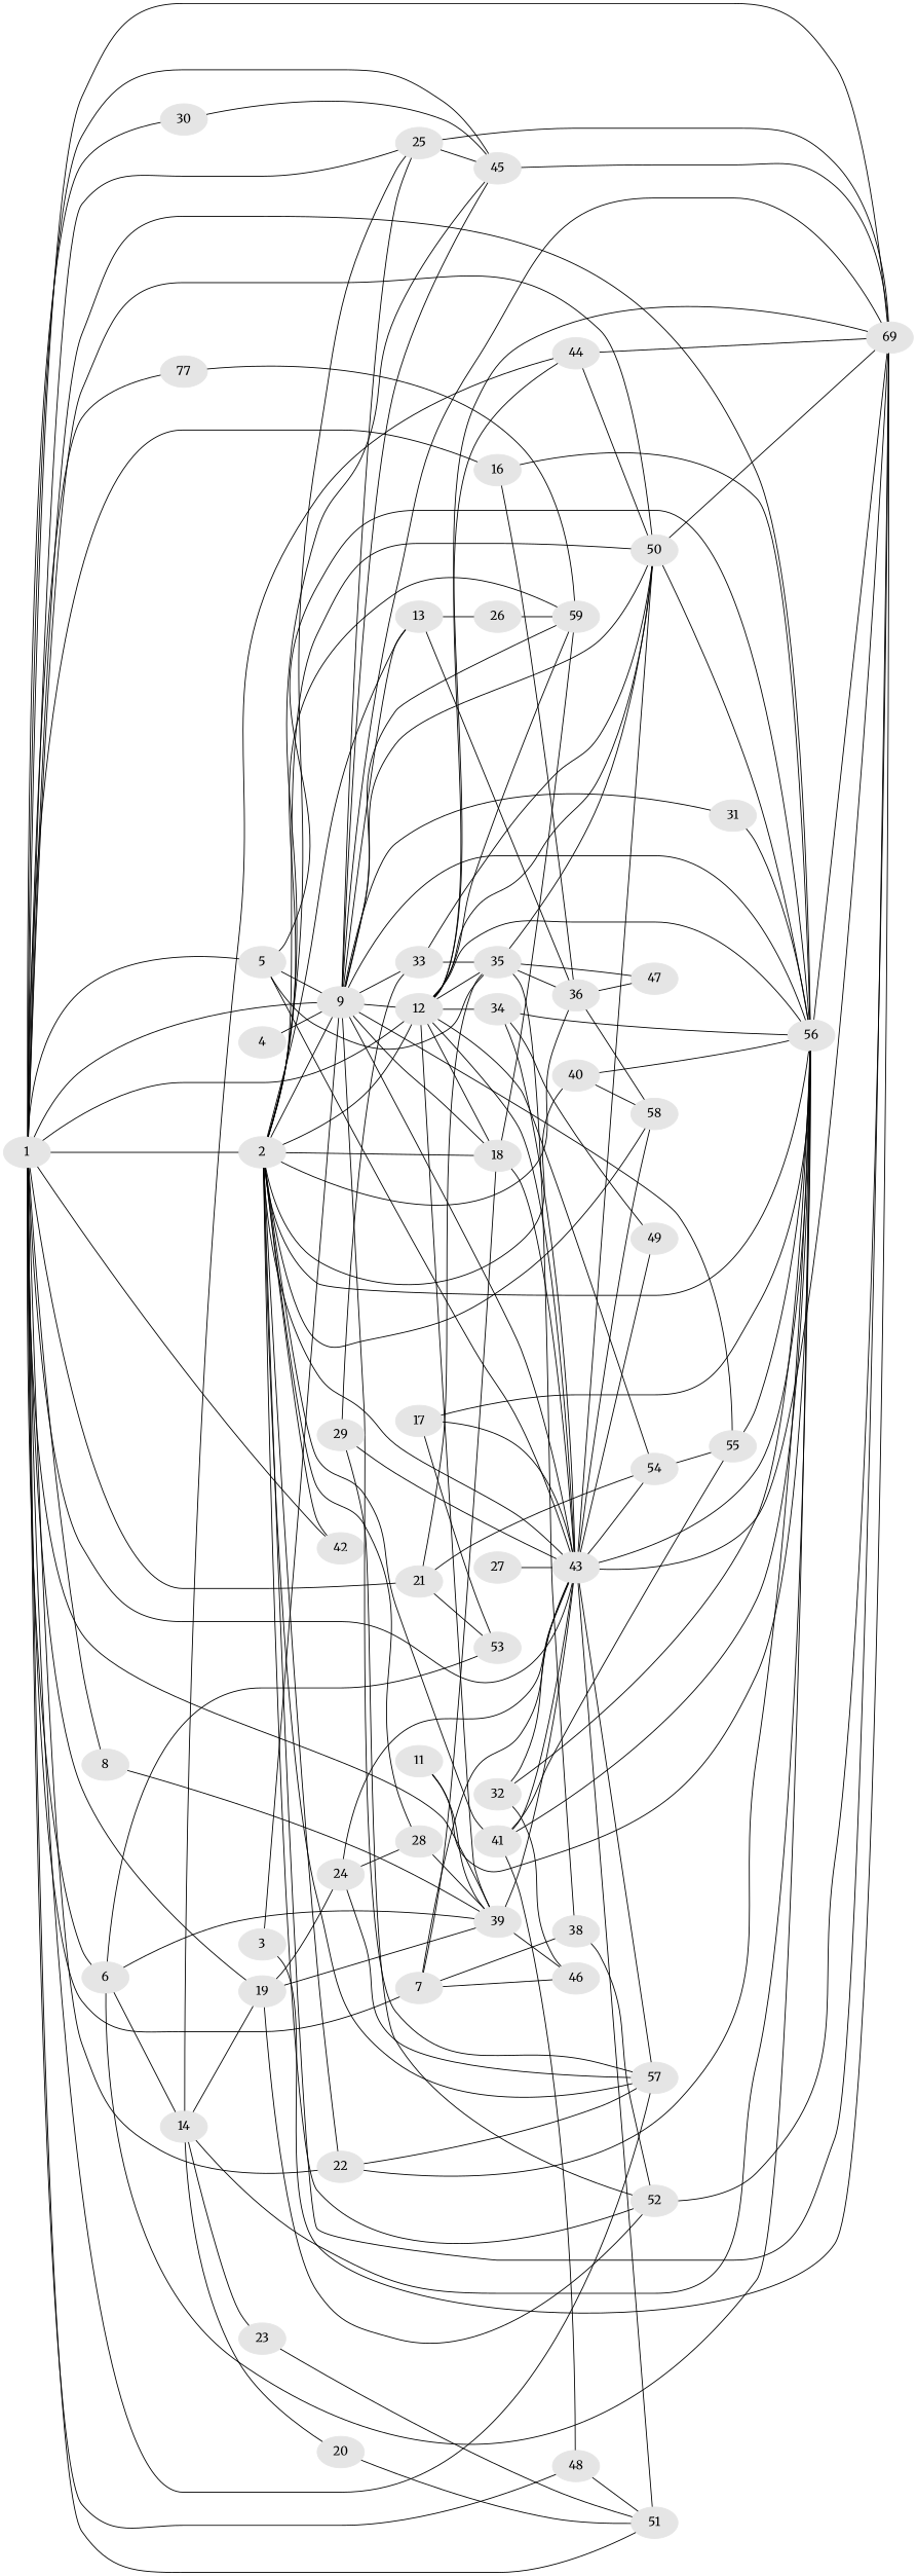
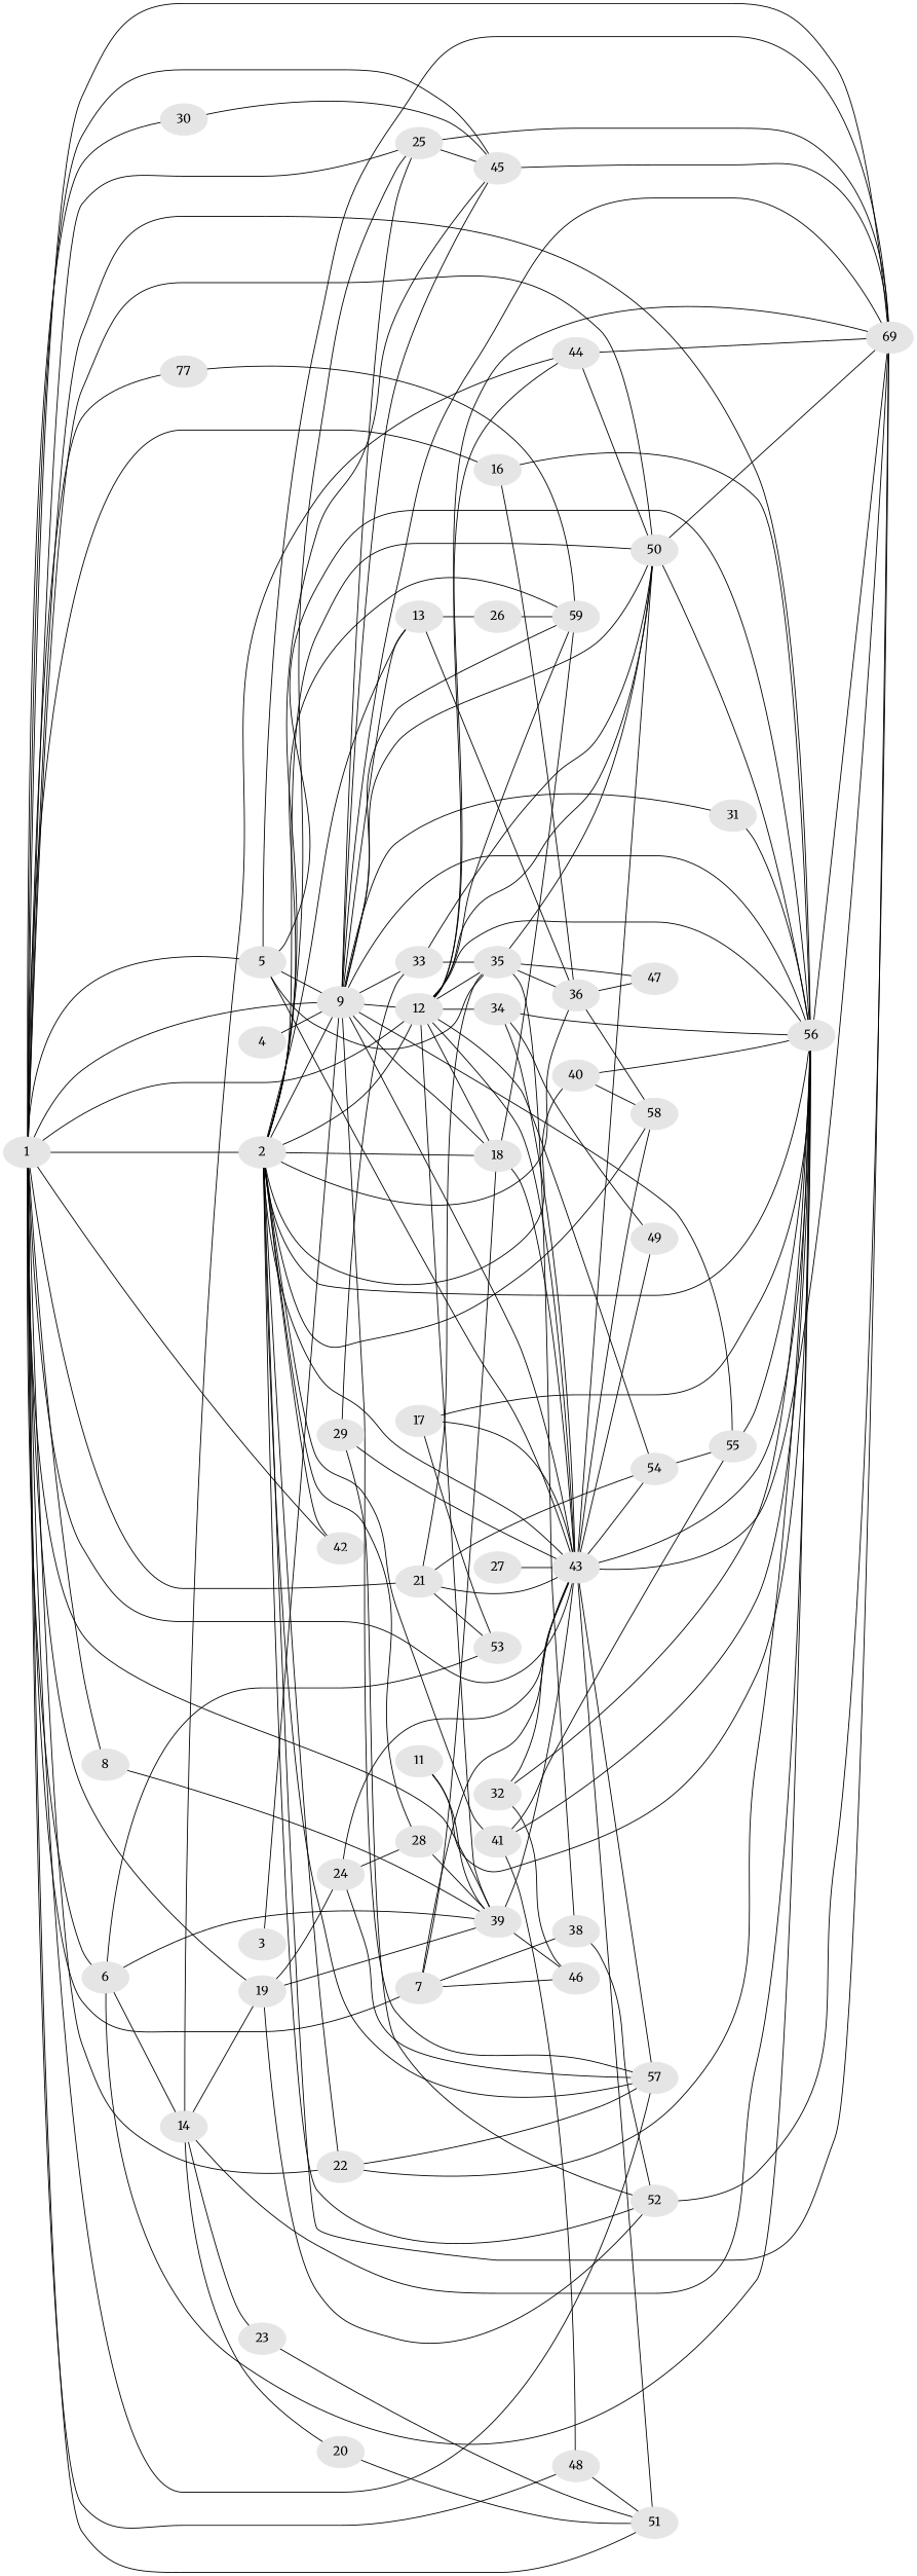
  graph {
    fontname=Merriweather
    rankdir=LR
    node [color=gray90 fontname=Merriweather style=filled]
    edge [fontname=Merriweather weight=1.0]
    1
    2
    5
    6
    7
    8
    9
    12
    16
    19
    21
    22
    25
    30
    n15 [label=77]
    39
    42
    43
    45
    48
    50
    51
    56
    57
    n25 [label=69]
    13
    18
    28
    36
    40
    41
    52
    58
    59
    35
    14
    53
    38
    46
    31
    33
    55
    34
    44
    54
    24
    49
    26
    47
    3
    4
    20
    23
    32
    11
    17
    27
    29
    1 -- 2 [weight=4.0]
    1 -- 5
    1 -- 6
    1 -- 7
    1 -- 8
    1 -- 9 [weight=2.0]
    1 -- 12 [weight=2.0]
    1 -- 16
    1 -- 19
    1 -- 21
    1 -- 22
    1 -- 25
    1 -- 30
    1 -- n15
    1 -- 39
    1 -- 42 [weight=2.0]
    1 -- 43 [weight=3.0]
    1 -- 45
    1 -- 48
    1 -- 50 [weight=4.0]
    1 -- 51 [weight=2.0]
    1 -- 56 [weight=2.0]
    1 -- 57
    1 -- n25 [weight=3.0]
    2 -- 9 [weight=3.0]
    2 -- 12 [weight=2.0]
    2 -- 22
    2 -- 25
    2 -- 42
    2 -- 43 [weight=2.0]
    2 -- 45
    2 -- 50 [weight=3.0]
    2 -- 56 [weight=2.0]
    2 -- 57
    2 -- n25 [weight=2.0]
    2 -- 13
    2 -- 18
    2 -- 28
    2 -- 36
    2 -- 40
    2 -- 41
    2 -- 52
    2 -- 58
    2 -- 59 [weight=2.0]
    5 -- 9
    5 -- 43
    5 -- 56
    5 -- 35
    6 -- 39
    6 -- 56
    6 -- 14
    6 -- 53
    7 -- 43
    7 -- 18
    7 -- 38
    7 -- 46
    8 -- 39
    9 -- 12
    9 -- 25
    9 -- 43
    9 -- 45
    9 -- 50
    9 -- 56
    9 -- 57
    9 -- n25
    9 -- 13
    9 -- 18
    9 -- 59
    9 -- 31
    9 -- 33
    9 -- 55
    12 -- 39 [weight=2.0]
    12 -- 43
    12 -- 50
    12 -- 56 [weight=4.0]
    12 -- n25
    12 -- 18
    12 -- 59
    12 -- 35
    12 -- 34
    12 -- 44
    12 -- 54
    16 -- 56
    16 -- 36
    19 -- 39
    19 -- 52
    19 -- 24
-   41 -- 43
+   21 -- 43
    21 -- 35
    21 -- 53
    21 -- 54
    22 -- 56
    22 -- 57
    25 -- 45
    25 -- n25
    30 -- 45
    n15 -- 59
    39 -- 43
    39 -- 46
    43 -- 50 [weight=2.0]
    43 -- 51
    43 -- 56
    43 -- 57
    43 -- n25
    43 -- 58
    43 -- 54
    43 -- 49
    45 -- n25
    48 -- 51
    50 -- 56
    50 -- n25
    56 -- n25 [weight=2.0]
    13 -- 36
    13 -- 26
    18 -- 43
    18 -- 59
    28 -- 39
    36 -- 58
    36 -- 47
    40 -- 56
    40 -- 58
    41 -- 48
    41 -- 56
    41 -- 55
    52 -- n25
    35 -- 50
    35 -- 36
    35 -- 38
    35 -- 47
    14 -- 19
    14 -- 56
    14 -- 44
    14 -- 20
    14 -- 23
    38 -- 52
    31 -- 56
    33 -- 50
    33 -- 35
    55 -- 56
    34 -- 43
    34 -- 56 [weight=2.0]
    34 -- 49
    44 -- 50
    44 -- n25
    54 -- 55
    24 -- 43
    24 -- 57
    24 -- 28
    26 -- 59
    3 -- 9 [weight=2.0]
-   3 -- n25
+   5 -- n25
    4 -- 9
    20 -- 51
    23 -- 51
    32 -- 43
    32 -- 56
    32 -- 46
    11 -- 39
    11 -- 56
    17 -- 43
    17 -- 56
    17 -- 53
    27 -- 43
    29 -- 43
    29 -- 52
    29 -- 33
  }
